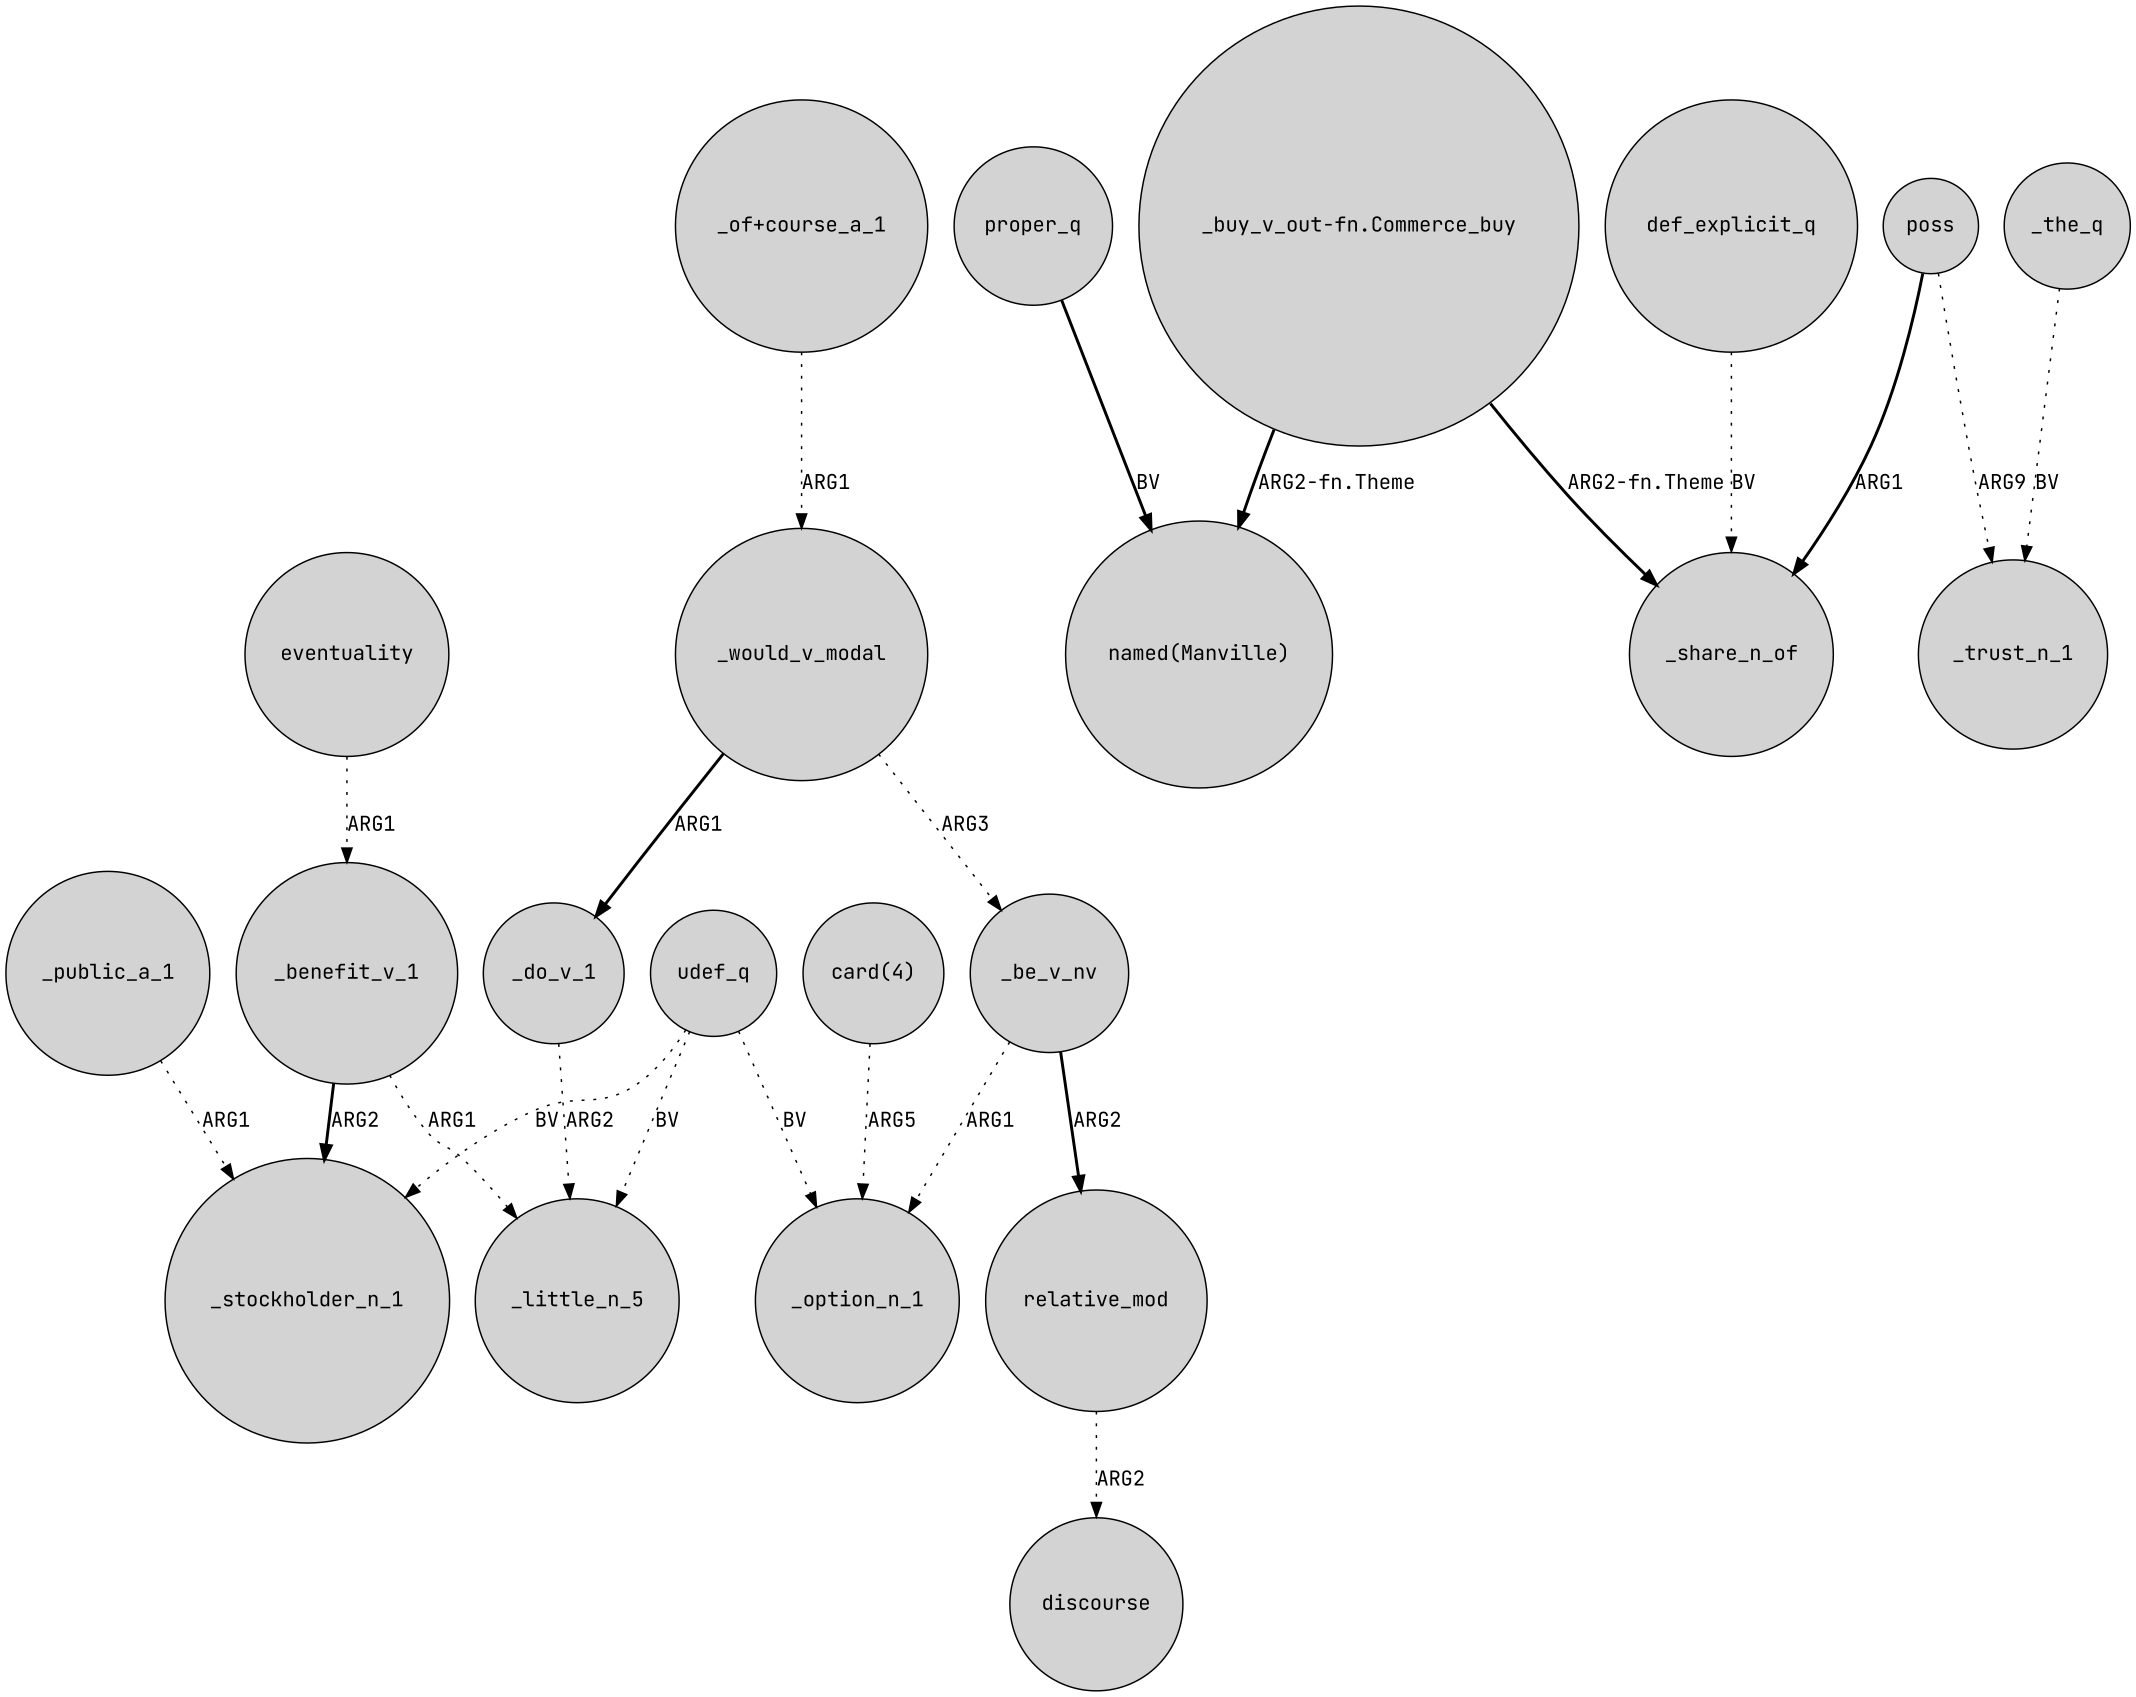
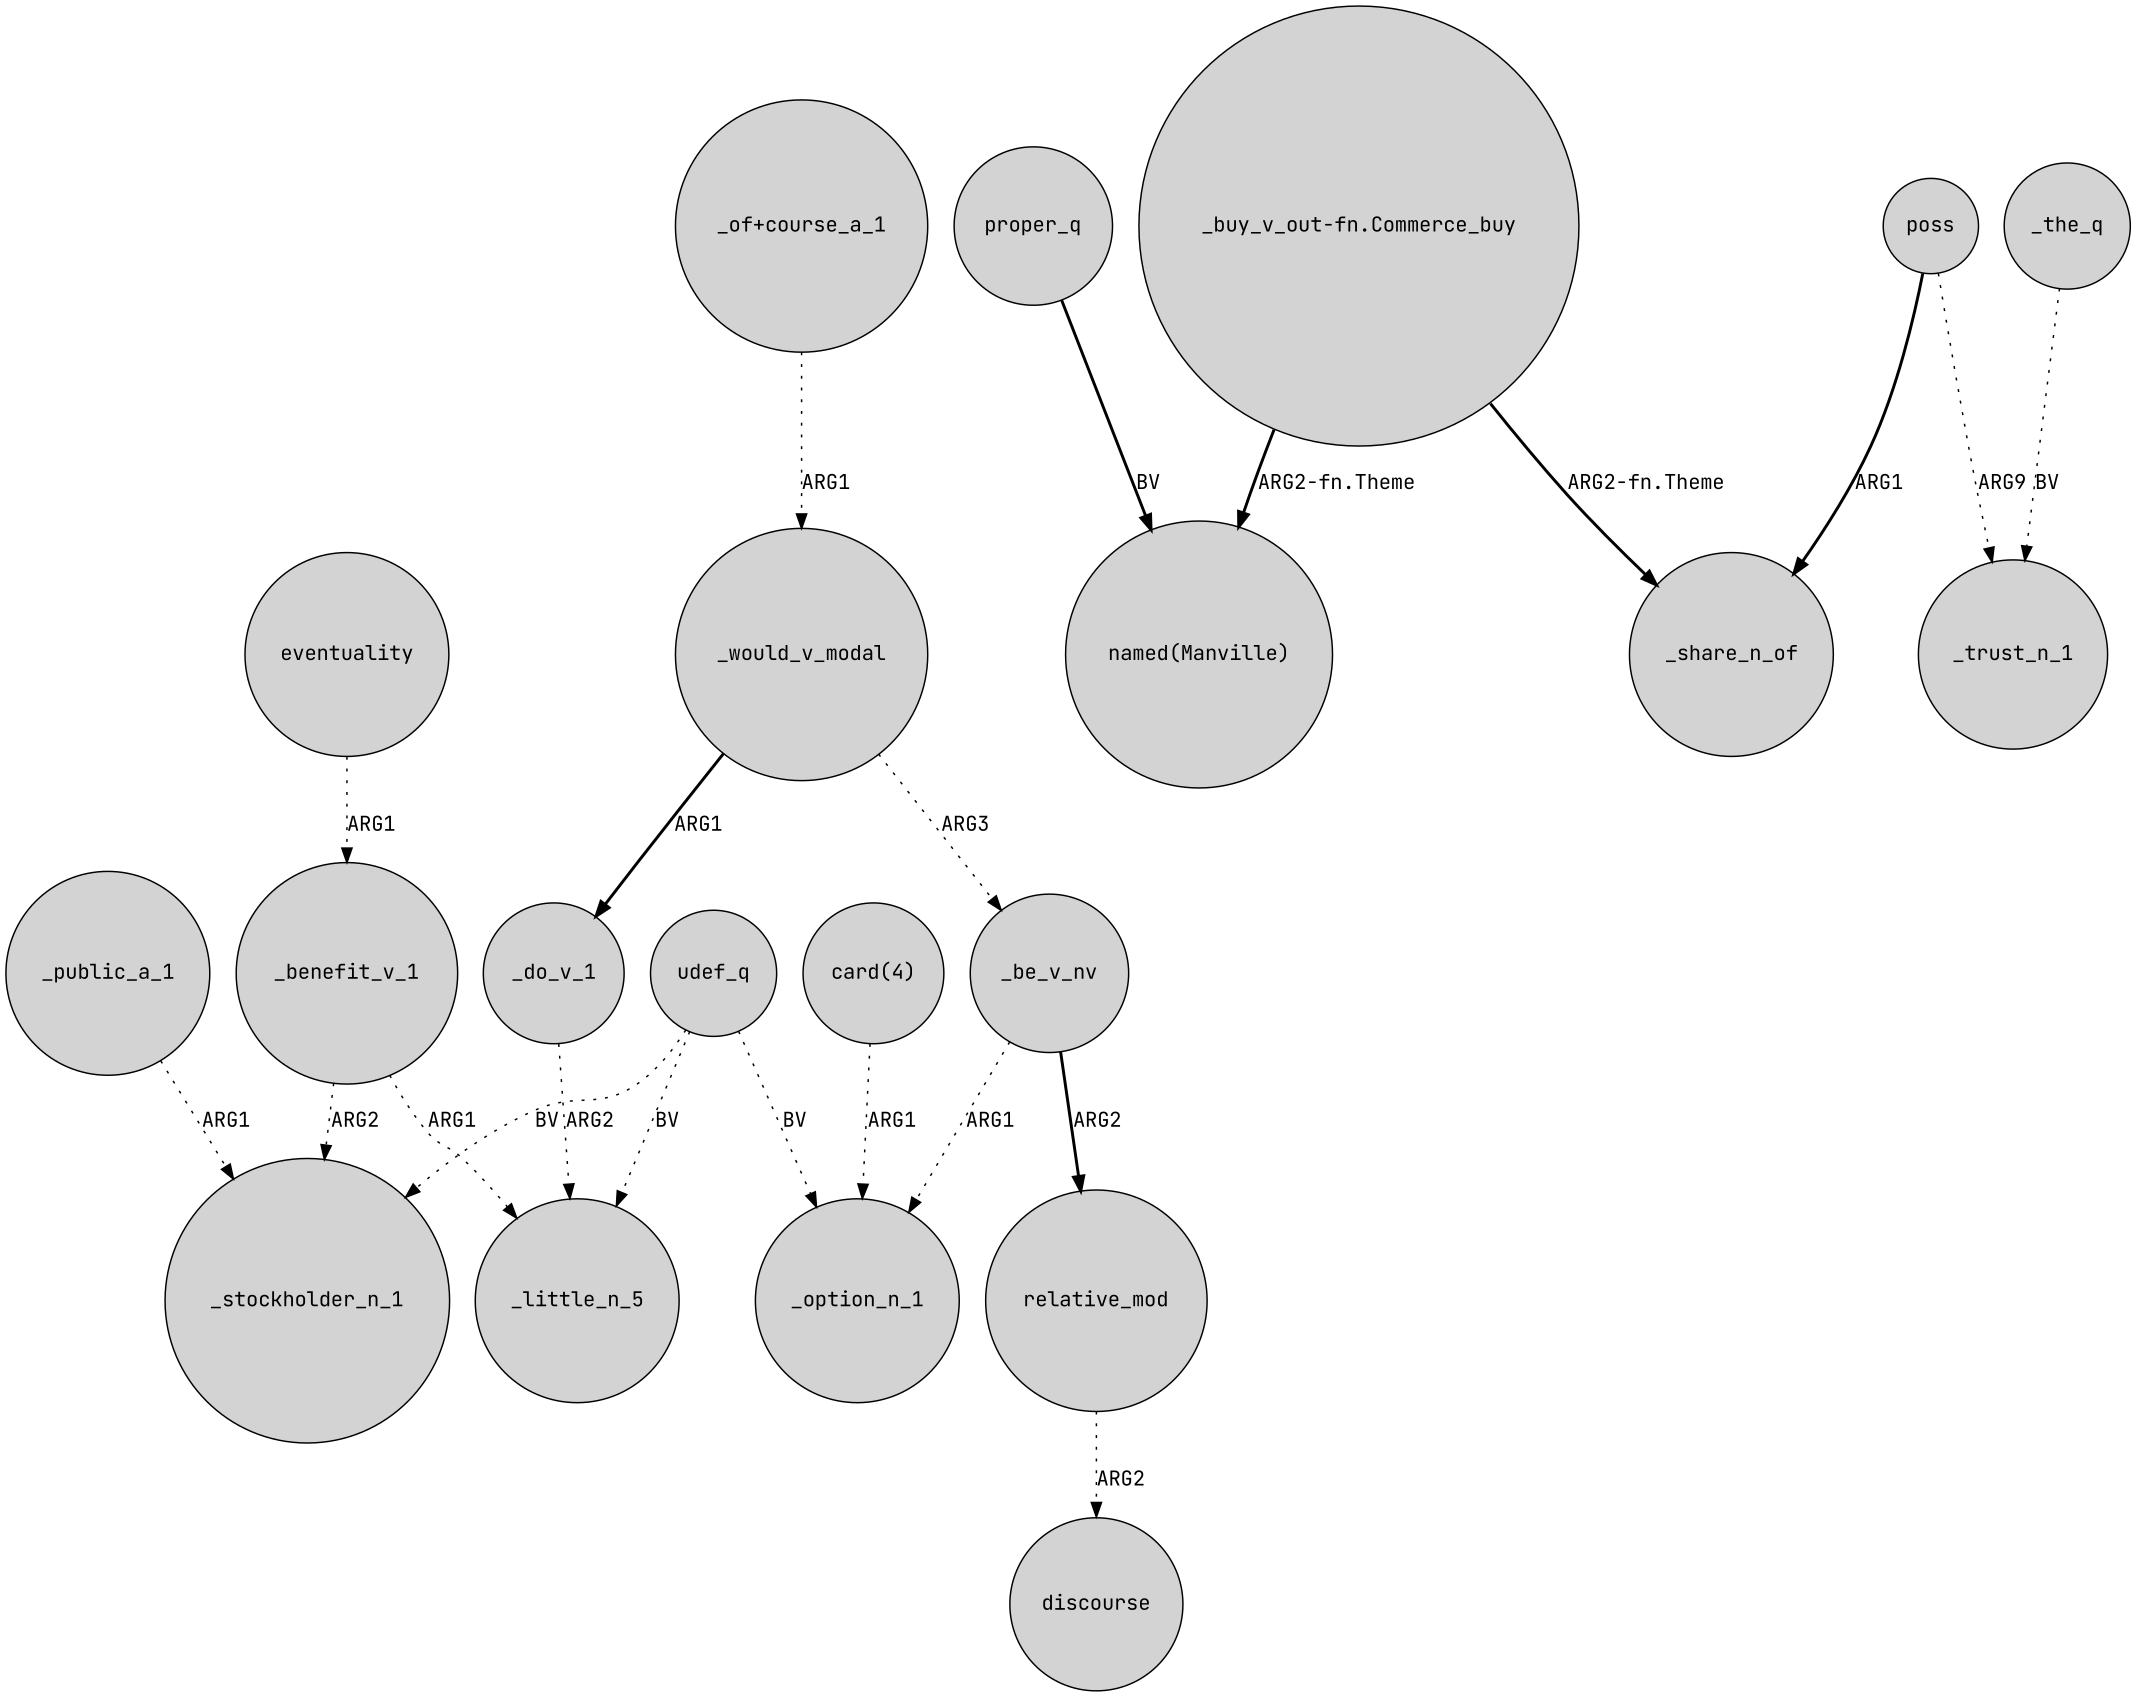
  digraph {
    fontname="JetBrains Mono"
    node [fontname="JetBrains Mono" shape=circle style=filled]
    edge [fontname="JetBrains Mono" style=dotted]
    relative_mod
    discourse
    udef_q
    _stockholder_n_1
    _option_n_1
    n6 [label=_little_n_5]
    _public_a_1
    proper_q
    "named(Manville)"
    poss
    _trust_n_1
    _share_n_of
    _be_v_nv
    _would_v_modal
    _do_v_1
    eventuality
    _benefit_v_1
    "_buy_v_out-fn.Commerce_buy"
    "_of+course_a_1"
    _the_q
    n21 [label="card(4)"]
-   def_explicit_q
    relative_mod -> discourse [label=ARG2]
    udef_q -> _stockholder_n_1 [label=BV]
    udef_q -> _option_n_1 [label=BV]
    udef_q -> n6 [label=BV]
    _public_a_1 -> _stockholder_n_1 [label=ARG1]
    proper_q -> "named(Manville)" [label=BV style=bold]
    poss -> _trust_n_1 [label=ARG9]
    poss -> _share_n_of [label=ARG1 style=bold]
    _be_v_nv -> relative_mod [label=ARG2 style=bold]
    _be_v_nv -> _option_n_1 [label=ARG1]
    _would_v_modal -> _be_v_nv [label=ARG3]
    _would_v_modal -> _do_v_1 [label=ARG1 style=bold]
    _do_v_1 -> n6 [label=ARG2]
    eventuality -> _benefit_v_1 [label=ARG1]
-   _benefit_v_1 -> _stockholder_n_1 [label=ARG2 style=bold]
+   _benefit_v_1 -> _stockholder_n_1 [label=ARG2]
    _benefit_v_1 -> n6 [label=ARG1]
    "_buy_v_out-fn.Commerce_buy" -> "named(Manville)" [label="ARG2-fn.Theme" style=bold]
    "_buy_v_out-fn.Commerce_buy" -> _share_n_of [label="ARG2-fn.Theme" style=bold]
    "_of+course_a_1" -> _would_v_modal [label=ARG1]
    _the_q -> _trust_n_1 [label=BV]
-   n21 -> _option_n_1 [label=ARG5]
-   def_explicit_q -> _share_n_of [label=BV]
+   n21 -> _option_n_1 [label=ARG1]
  }
